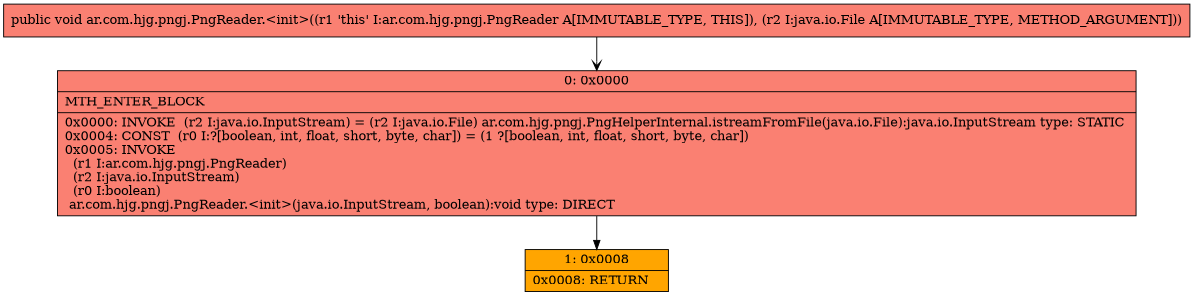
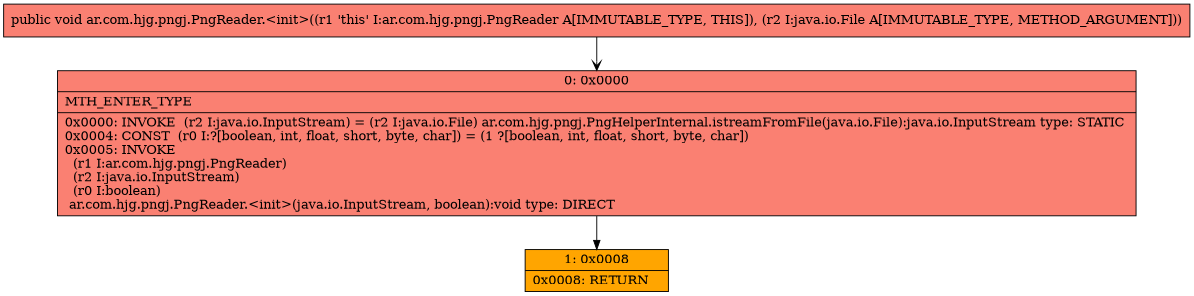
  digraph {
    node [shape=record style=filled fillcolor=salmon]
-   n1 [label="{0\:\ 0x0000|MTH_ENTER_BLOCK\l|0x0000: INVOKE  (r2 I:java.io.InputStream) = (r2 I:java.io.File) ar.com.hjg.pngj.PngHelperInternal.istreamFromFile(java.io.File):java.io.InputStream type: STATIC \l0x0004: CONST  (r0 I:?[boolean, int, float, short, byte, char]) = (1 ?[boolean, int, float, short, byte, char]) \l0x0005: INVOKE  \l  (r1 I:ar.com.hjg.pngj.PngReader)\l  (r2 I:java.io.InputStream)\l  (r0 I:boolean)\l ar.com.hjg.pngj.PngReader.\<init\>(java.io.InputStream, boolean):void type: DIRECT \l}"]
+   n1 [label="{0\:\ 0x0000|MTH_ENTER_TYPE\l|0x0000: INVOKE  (r2 I:java.io.InputStream) = (r2 I:java.io.File) ar.com.hjg.pngj.PngHelperInternal.istreamFromFile(java.io.File):java.io.InputStream type: STATIC \l0x0004: CONST  (r0 I:?[boolean, int, float, short, byte, char]) = (1 ?[boolean, int, float, short, byte, char]) \l0x0005: INVOKE  \l  (r1 I:ar.com.hjg.pngj.PngReader)\l  (r2 I:java.io.InputStream)\l  (r0 I:boolean)\l ar.com.hjg.pngj.PngReader.\<init\>(java.io.InputStream, boolean):void type: DIRECT \l}"]
    n2 [label="{1\:\ 0x0008|0x0008: RETURN   \l}" fillcolor=orange]
    n3 [label="{public void ar.com.hjg.pngj.PngReader.\<init\>((r1 'this' I:ar.com.hjg.pngj.PngReader A[IMMUTABLE_TYPE, THIS]), (r2 I:java.io.File A[IMMUTABLE_TYPE, METHOD_ARGUMENT])) }"]
    n1 -> n2 [arrowhead=normal]
    n3 -> n1 [arrowhead=vee]
  }
